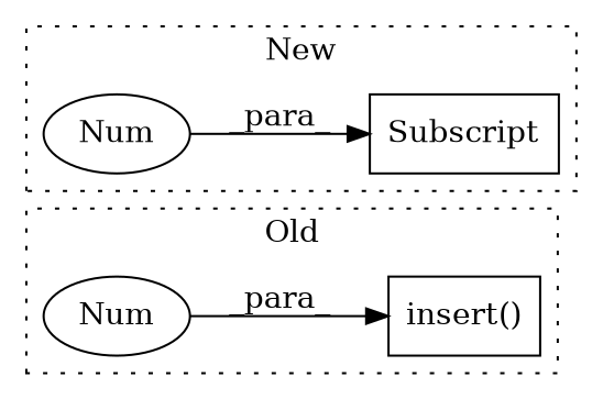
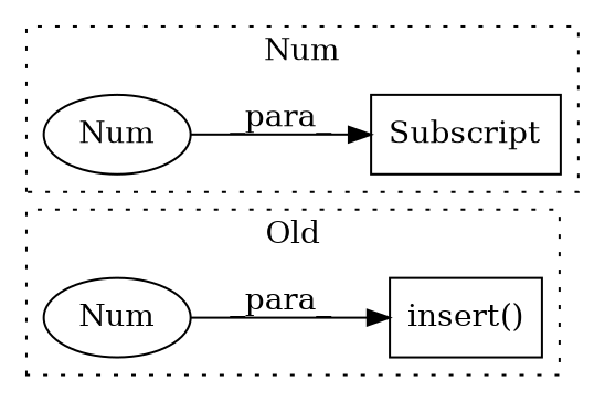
  digraph {
    rankdir=LR
    node [a=76 shape=box]
    n1 [a=75 l="10,1" label="insert()" s="450,484"]
    n2 [l=1 label=Num s=479 shape=ellipse]
    n3 [a=63 l="22,0" label=Subscript s="866,0"]
    n4 [l=2 label=Num s=885 shape=ellipse]
    subgraph cluster_1 {
      label=Old
      style=dotted
      n1
      n2
    }
    subgraph cluster_2 {
-     label=New
+     label=Num
      style=dotted
      n3
      n4
    }
    n2 -> n1 [label=_para_]
    n4 -> n3 [label=_para_]
  }
